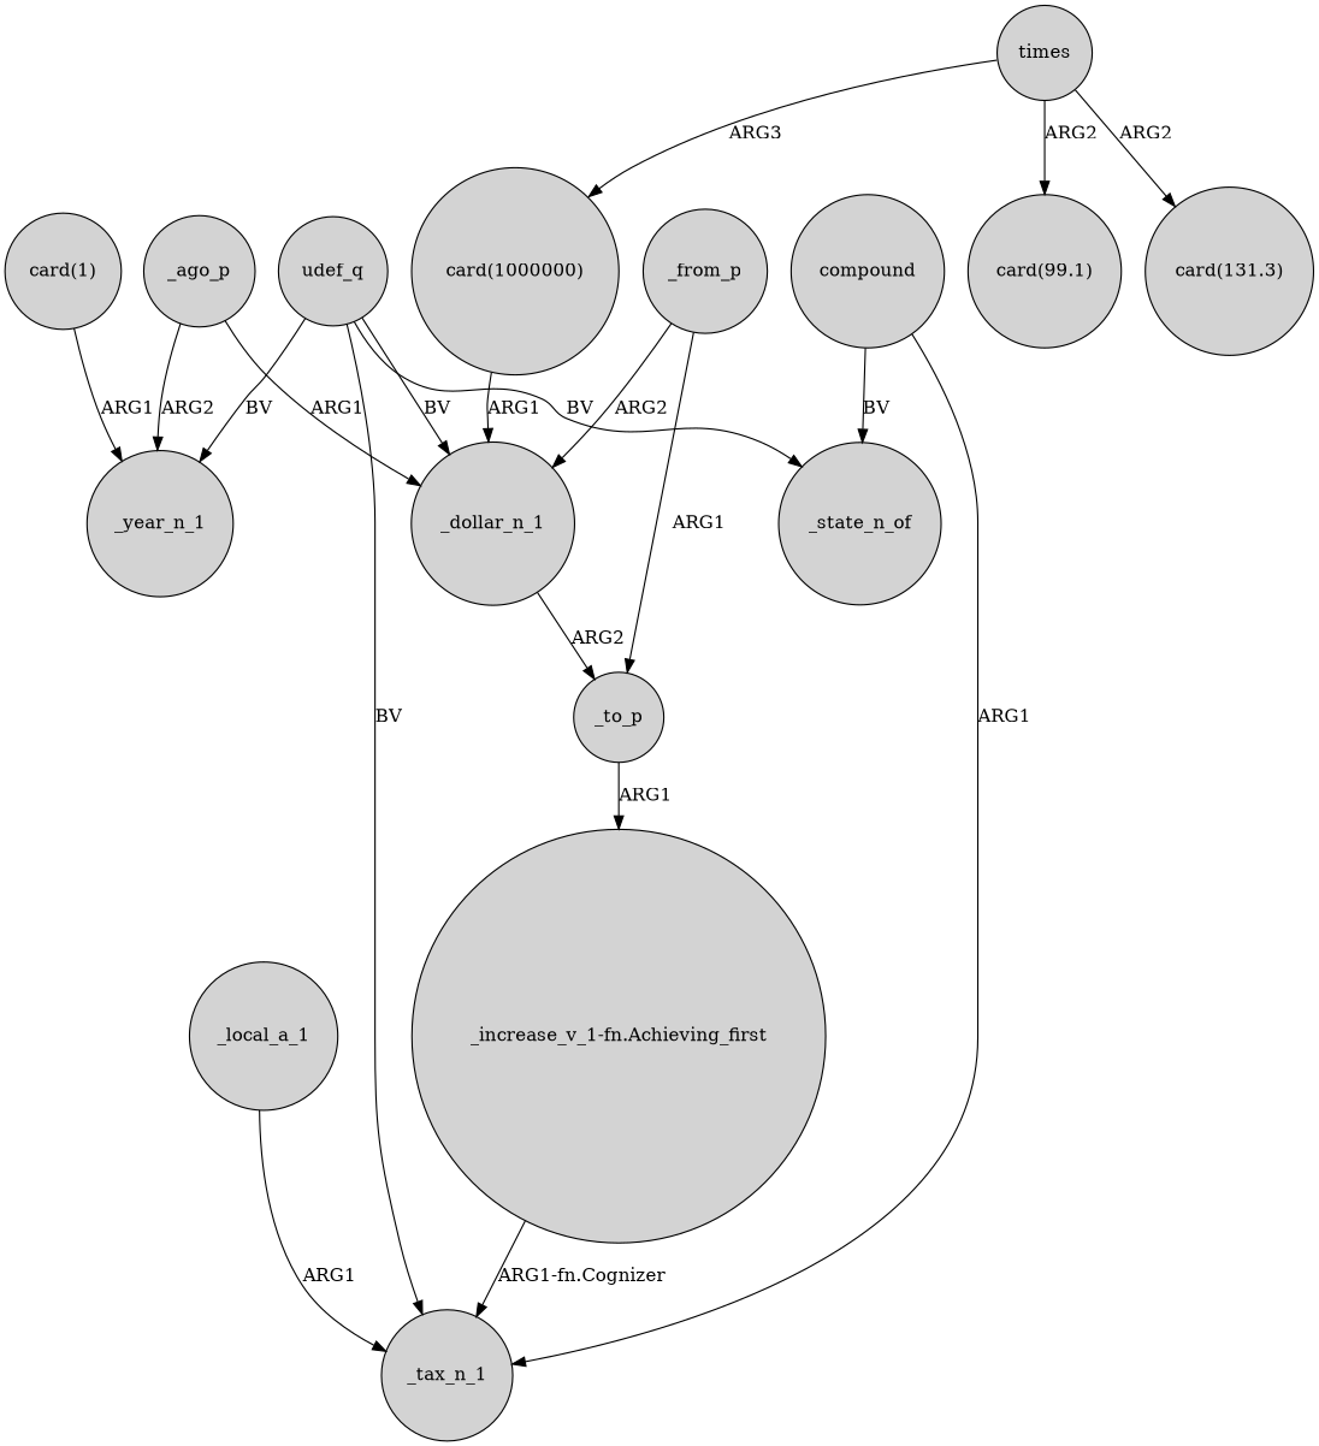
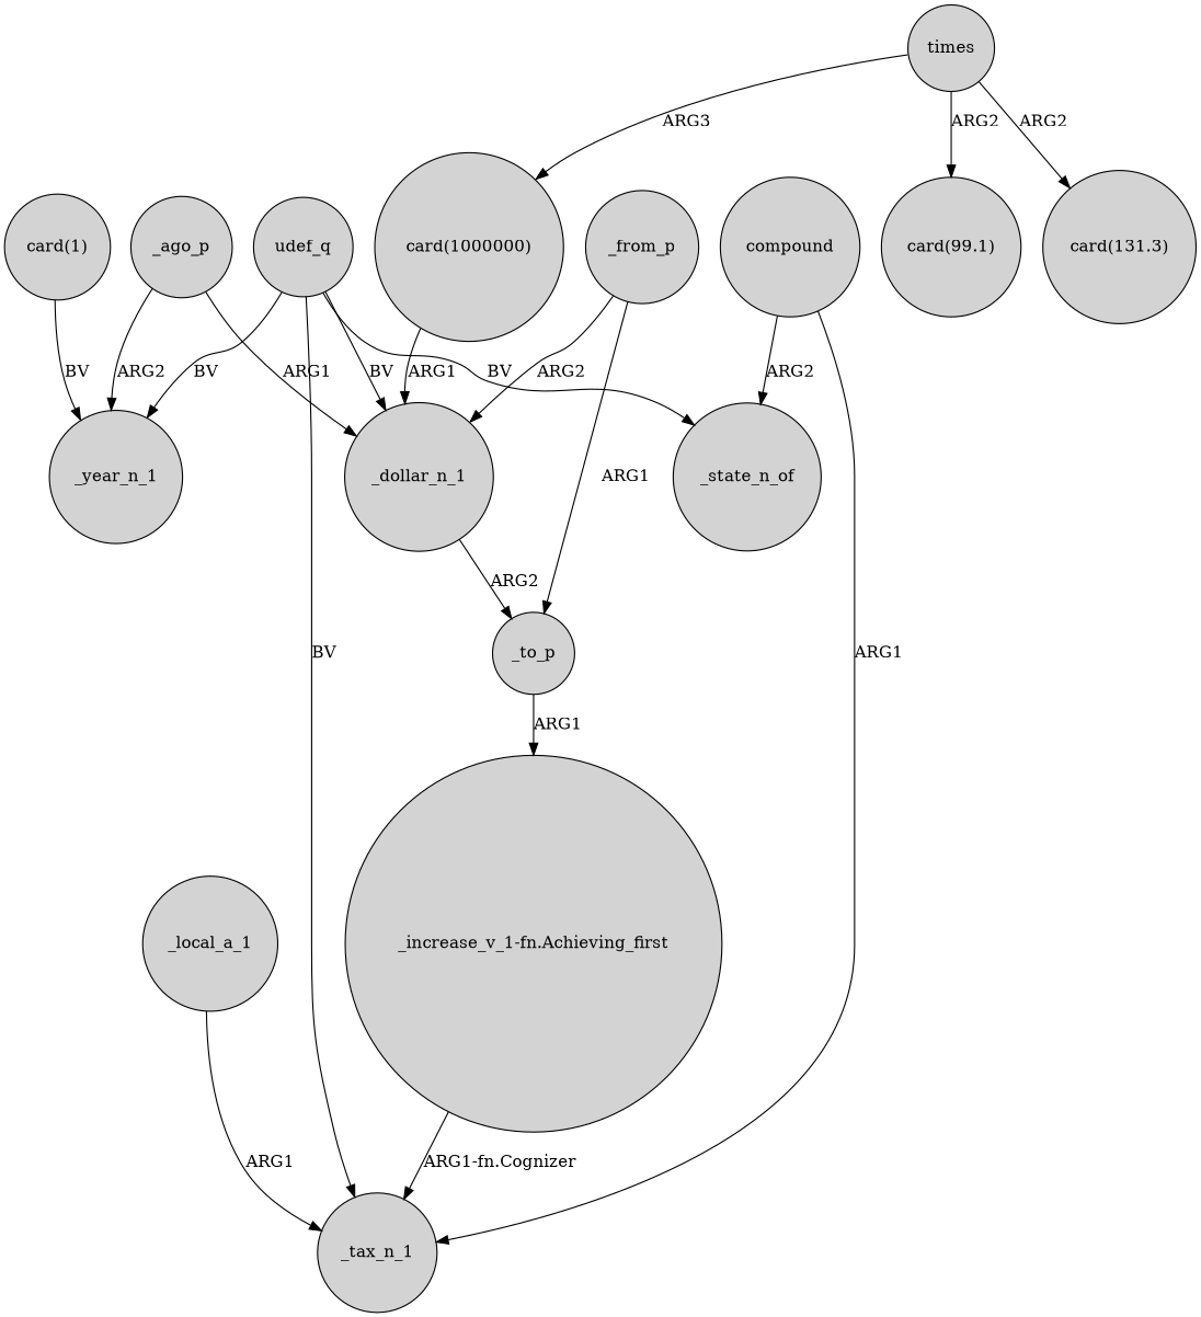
  digraph {
    node [shape=circle style=filled]
    _local_a_1
    _tax_n_1
    _ago_p
    _dollar_n_1
    _year_n_1
    _to_p
    "card(1)"
    udef_q
    _state_n_of
    times
    "card(1000000)"
    "card(99.1)"
    "card(131.3)"
    "_increase_v_1-fn.Achieving_first"
    compound
    _from_p
    _local_a_1 -> _tax_n_1 [label=ARG1]
    _ago_p -> _dollar_n_1 [label=ARG1]
    _ago_p -> _year_n_1 [label=ARG2]
    _dollar_n_1 -> _to_p [label=ARG2]
    _to_p -> "_increase_v_1-fn.Achieving_first" [label=ARG1]
-   "card(1)" -> _year_n_1 [label=ARG1]
+   "card(1)" -> _year_n_1 [label=BV]
    udef_q -> _tax_n_1 [label=BV]
    udef_q -> _dollar_n_1 [label=BV]
    udef_q -> _year_n_1 [label=BV]
    udef_q -> _state_n_of [label=BV]
    times -> "card(1000000)" [label=ARG3]
    times -> "card(99.1)" [label=ARG2]
    times -> "card(131.3)" [label=ARG2]
    "card(1000000)" -> _dollar_n_1 [label=ARG1]
    "_increase_v_1-fn.Achieving_first" -> _tax_n_1 [label="ARG1-fn.Cognizer"]
    compound -> _tax_n_1 [label=ARG1]
-   compound -> _state_n_of [label=BV]
+   compound -> _state_n_of [label=ARG2]
    _from_p -> _dollar_n_1 [label=ARG2]
    _from_p -> _to_p [label=ARG1]
  }
